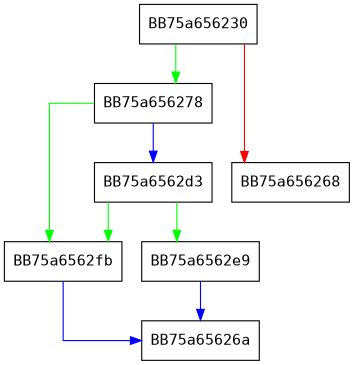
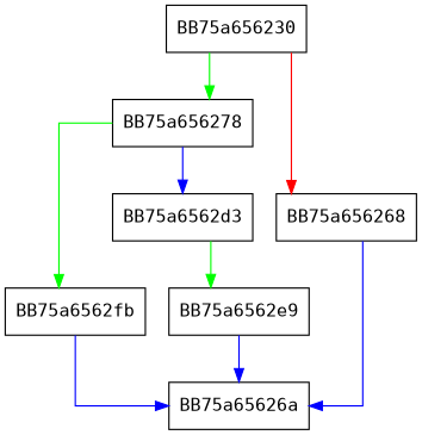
  digraph {
    fontname="DejaVu Sans Mono"
    splines=ortho
    node [fontname="DejaVu Sans Mono" shape=box]
    edge [color=green fontname="DejaVu Sans Mono"]
    BB75a656230
    BB75a656278
    BB75a656268
    BB75a6562fb
    BB75a6562d3
    BB75a65626a
    BB75a6562e9
    BB75a656230 -> BB75a656278
    BB75a656230 -> BB75a656268 [color=red]
    BB75a656278 -> BB75a6562fb
    BB75a656278 -> BB75a6562d3 [color=blue]
+   BB75a656268 -> BB75a65626a [color=blue]
    BB75a6562fb -> BB75a65626a [color=blue]
-   BB75a6562d3 -> BB75a6562fb
    BB75a6562d3 -> BB75a6562e9
    BB75a6562e9 -> BB75a65626a [color=blue]
  }
